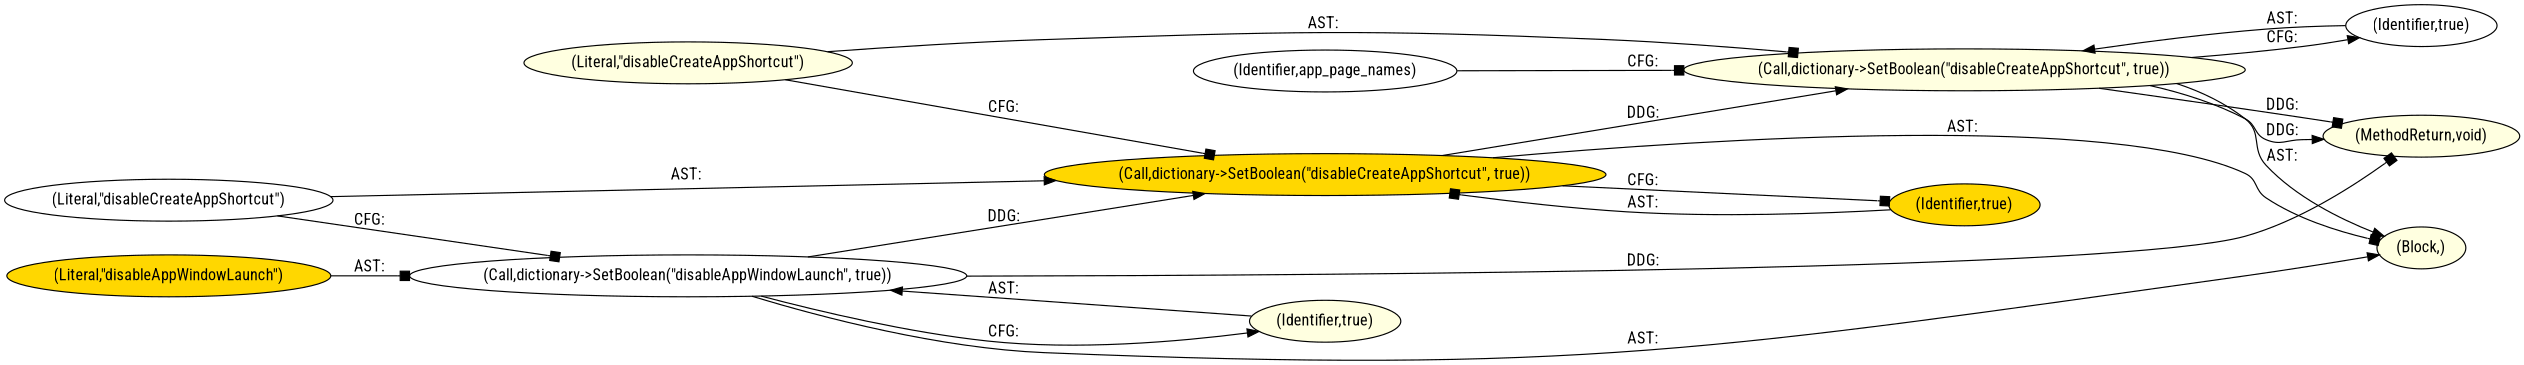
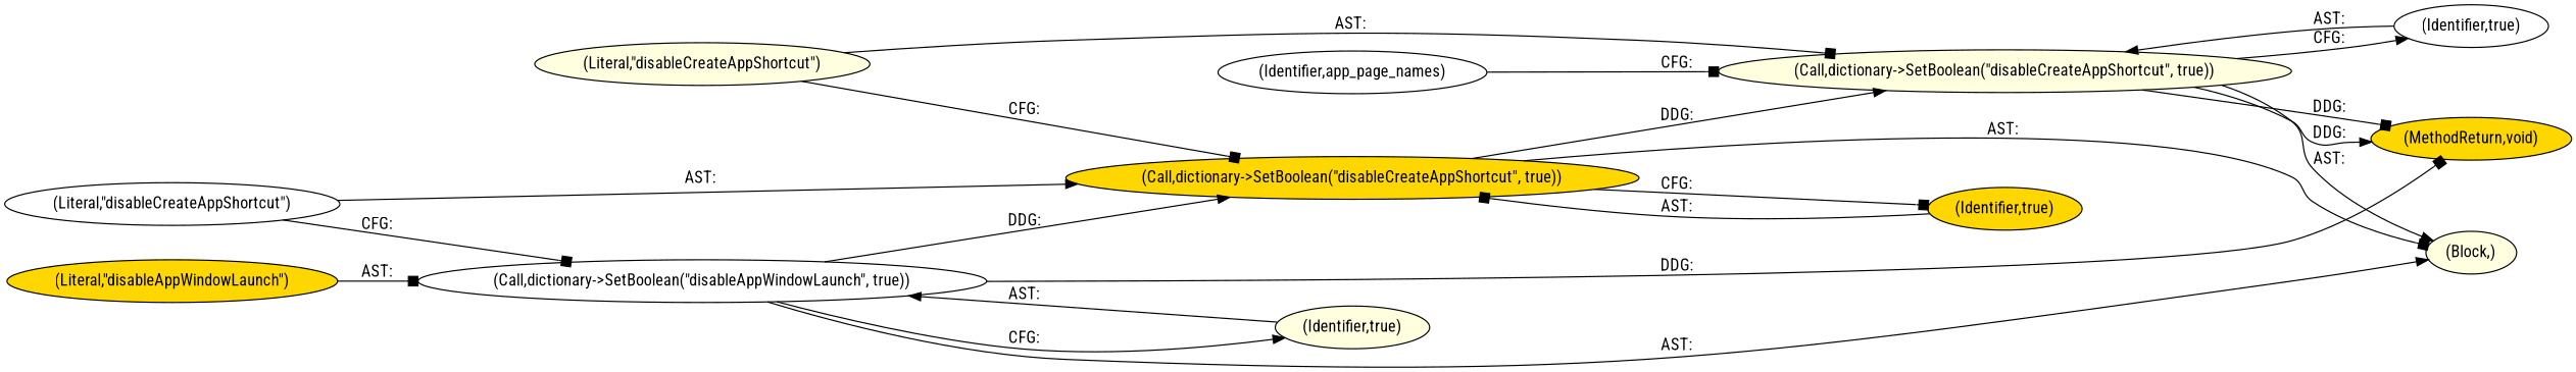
  digraph {
    rankdir=LR
    fontname="Roboto Condensed"
    node [style=filled fillcolor=lightyellow fontname="Roboto Condensed"]
    edge [arrowhead=normal fontname="Roboto Condensed"]
    n1 [label="(Call,dictionary->SetBoolean(\"disableCreateAppShortcut\", true))" fillcolor=gold]
    n2 [label="(Call,dictionary->SetBoolean(\"disableCreateAppShortcut\", true))"]
    n3 [label="(Block,)"]
    n4 [label="(Identifier,true)" fillcolor=gold]
    n5 [label="(Call,dictionary->SetBoolean(\"disableAppWindowLaunch\", true))" fillcolor=white]
-   n6 [label="(MethodReturn,void)"]
+   n6 [label="(MethodReturn,void)" fillcolor=gold]
    n7 [label="(Identifier,true)"]
    n8 [label="(Identifier,true)" fillcolor=white]
    n9 [label="(Literal,\"disableCreateAppShortcut\")"]
    n10 [label="(Literal,\"disableCreateAppShortcut\")" fillcolor=white]
    n11 [label="(Literal,\"disableAppWindowLaunch\")" fillcolor=gold]
    n12 [label="(Identifier,app_page_names)" fillcolor=white]
    n1 -> n2 [label="DDG: "]
    n1 -> n3 [label="AST: " arrowhead=box]
    n1 -> n4 [label="CFG: " arrowhead=box]
    n2 -> n3 [label="AST: "]
    n2 -> n6 [label="DDG: " arrowhead=box]
    n2 -> n6 [label="DDG: "]
    n2 -> n8 [label="CFG: "]
    n4 -> n1 [label="AST: " arrowhead=box]
    n5 -> n1 [label="DDG: "]
    n5 -> n3 [label="AST: "]
    n5 -> n6 [label="DDG: " arrowhead=box]
    n5 -> n7 [label="CFG: "]
    n7 -> n5 [label="AST: "]
    n8 -> n2 [label="AST: "]
    n9 -> n1 [label="CFG: " arrowhead=box]
    n9 -> n2 [label="AST: " arrowhead=box]
    n10 -> n1 [label="AST: "]
    n10 -> n5 [label="CFG: " arrowhead=box]
    n11 -> n5 [label="AST: " arrowhead=box]
    n12 -> n2 [label="CFG: " arrowhead=box]
  }
